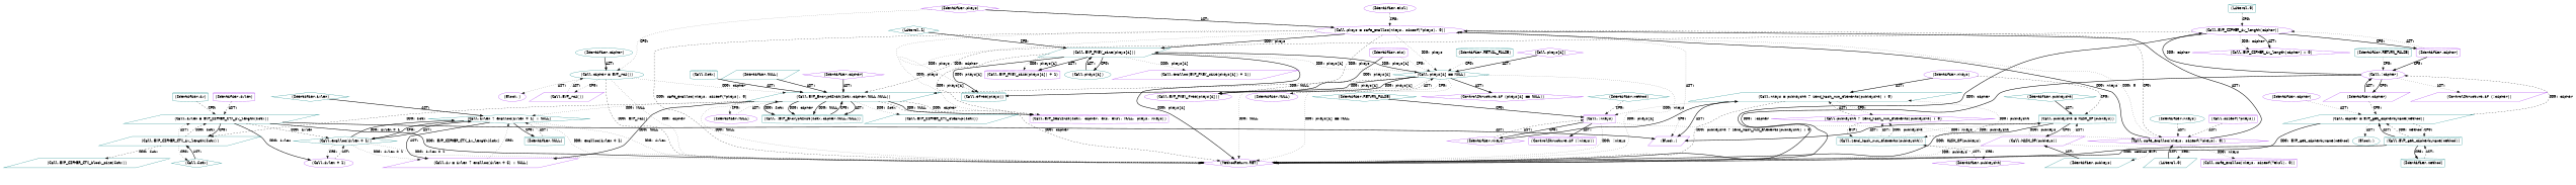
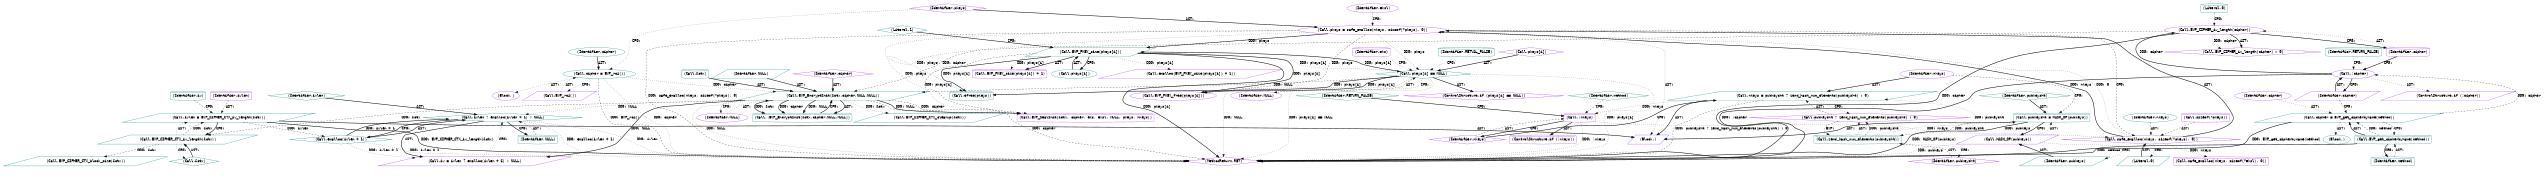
  digraph {
    fontname="DejaVu Sans Mono"
    node [color=teal fontname="DejaVu Sans Mono" shape=cylinder]
    edge [fontname="DejaVu Sans Mono" style=bold]
    n1 [label="(Call,ivlen ? emalloc(ivlen + 1) : NULL)" shape=diamond]
    n2 [label="(Call,emalloc(ivlen + 1))" shape=diamond]
    n3 [color=purple label="(MethodReturn,RET)" shape=diamond]
    n4 [label="(Identifier,NULL)"]
    n5 [color=purple label="(Call,iv = ivlen ? emalloc(ivlen + 6) : NULL)" shape=parallelogram]
-   n6 [color=purple label="(Call,ivlen + 1)" shape=ellipse]
    n7 [label="(Call,ivlen = EVP_CIPHER_CTX_iv_length(&ctx))" shape=parallelogram]
    n8 [label="(Call,EVP_CIPHER_CTX_iv_length(&ctx))" shape=parallelogram]
    n9 [color=purple label="(Block,)" shape=parallelogram]
    n10 [label="(Call,EVP_CIPHER_CTX_block_size(&ctx))" shape=parallelogram]
    n11 [label="(Call,&ctx)" shape=diamond]
    n12 [label="(Call,EVP_EncryptInit(&ctx,cipher,NULL,NULL))" shape=parallelogram]
    n13 [color=purple label="(Call,EVP_SealInit(&ctx, cipher, eks, eksl, NULL, pkeys, nkeys))"]
    n14 [color=purple label="(Identifier,NULL)" shape=ellipse]
    n15 [label="(Call,!EVP_EncryptInit(&ctx,cipher,NULL,NULL))"]
    n16 [label="(Call,EVP_CIPHER_CTX_cleanup(&ctx))" shape=parallelogram]
    n17 [label="(Call,cipher = EVP_rc4())" shape=ellipse]
    n18 [color=purple label="(Block,)" shape=ellipse]
    n19 [color=purple label="(Call,EVP_rc4())" shape=parallelogram]
    n20 [color=purple label="(Call,EVP_CIPHER_iv_length(cipher))" shape=ellipse]
    n21 [color=purple label="(Identifier,cipher)"]
    n22 [color=purple label="(Call,EVP_CIPHER_iv_length(cipher) > 0)" shape=diamond]
    n23 [color=purple label="(Call,!cipher)" shape=ellipse]
    n24 [color=purple label="(ControlStructure,if (!cipher))" shape=parallelogram]
    n25 [color=purple label="(Identifier,cipher)" shape=parallelogram]
    n26 [label="(Call,cipher = EVP_get_cipherbyname(method))" shape=parallelogram]
    n27 [label="(Call,EVP_get_cipherbyname(method))"]
    n28 [label="(Block,)" shape=ellipse]
    n29 [label="(Identifier,method)"]
    n30 [label="(Call,pkeys[i] == NULL)" shape=diamond]
    n31 [label="(Call,EVP_PKEY_size(pkeys[i]))" shape=parallelogram]
    n32 [color=purple label="(ControlStructure,if (pkeys[i] == NULL))" shape=diamond]
    n33 [label="(Call,efree(pkeys))"]
    n34 [color=purple label="(Identifier,NULL)" shape=ellipse]
    n35 [color=purple label="(Call,EVP_PKEY_free(pkeys[i]))" shape=ellipse]
    n36 [color=purple label="(Call,EVP_PKEY_size(pkeys[i]) + 1)"]
    n37 [label="(Call,pkeys[i])" shape=ellipse]
    n38 [color=purple label="(Call,emalloc(EVP_PKEY_size(pkeys[i]) + 1))" shape=parallelogram]
    n39 [color=purple label="(Call,pkeys = safe_emalloc(nkeys, sizeof(*pkeys), 0))" shape=ellipse]
    n40 [color=purple label="(Call,safe_emalloc(nkeys, sizeof(*pkeys), 0))" shape=diamond]
    n41 [label="(Literal,0)" shape=parallelogram]
    n42 [color=purple label="(Call,safe_emalloc(nkeys, sizeof(*eksl), 0))"]
    n43 [color=purple label="(Call,!nkeys)"]
    n44 [color=purple label="(Identifier,nkeys)" shape=diamond]
    n45 [color=purple label="(ControlStructure,if (!nkeys))"]
    n46 [label="(Call,nkeys = pubkeysht ? zend_hash_num_elements(pubkeysht) : 0)" shape=parallelogram]
    n47 [color=purple label="(Call,pubkeysht ? zend_hash_num_elements(pubkeysht) : 0)" shape=diamond]
    n48 [label="(Call,zend_hash_num_elements(pubkeysht))"]
    n49 [color=purple label="(Identifier,pubkeysht)" shape=diamond]
    n50 [label="(Call,pubkeysht = HASH_OF(pubkeys))"]
    n51 [color=purple label="(Call,HASH_OF(pubkeys))" shape=parallelogram]
    n52 [label="(Identifier,pubkeys)" shape=parallelogram]
    n53 [label="(Identifier,NULL)" shape=parallelogram]
    n54 [label="(Identifier,cipher)" shape=ellipse]
    n55 [color=purple label="(Identifier,ivlen)"]
    n56 [color=purple label="(Identifier,pkeys)" shape=diamond]
    n57 [label="(Identifier,RETURN_FALSE)" shape=diamond]
    n58 [color=purple label="(Identifier,nkeys)" shape=ellipse]
    n59 [label="(Identifier,iv)"]
    n60 [label="(Literal,0)"]
    n61 [label="(Identifier,ivlen)" shape=diamond]
    n62 [label="(Identifier,pubkeysht)" shape=diamond]
    n63 [label="(Literal,1)" shape=diamond]
    n64 [color=purple label="(Identifier,eks)"]
    n65 [label="(Identifier,method)" shape=diamond]
    n66 [color=purple label="(Identifier,cipher)" shape=ellipse]
    n67 [label="(Identifier,RETURN_FALSE)"]
    n68 [label="(Identifier,RETVAL_FALSE)"]
    n69 [color=purple label="(Call,pkeys[i])" shape=diamond]
    n70 [color=purple label="(Identifier,eksl)" shape=ellipse]
    n71 [color=purple label="(Identifier,cipher)" shape=diamond]
    n72 [label="(Identifier,nkeys)" shape=ellipse]
    n73 [label="(Call,&ctx)"]
    n74 [color=purple label="(Call,sizeof(*pkeys))"]
    n1 -> n2 [label="CFG: "]
    n1 -> n3 [label="DDG: ivlen" style=dotted]
    n1 -> n3 [label="DDG: emalloc(ivlen + 1)" style=dotted]
    n1 -> n4 [label="CFG: "]
    n1 -> n5 [label="AST: "]
    n2 -> n1 [label="AST: "]
    n2 -> n1 [label="DDG: ivlen + 1"]
    n2 -> n3 [label="DDG: ivlen + 1" style=dotted]
    n2 -> n5 [label="DDG: ivlen + 1" style=dotted]
-   n2 -> n6 [label="CFG: " style=dotted]
    n4 -> n1 [label="AST: " style=dashed]
    n5 -> n1 [label="CFG: " style=dotted]
-   n6 -> n2 [label="AST: " style=dashed]
    n7 -> n2 [label="DDG: ivlen" style=dashed]
    n7 -> n3 [label="DDG: EVP_CIPHER_CTX_iv_length(&ctx)"]
-   n7 -> n6 [label="DDG: ivlen"]
    n7 -> n8 [label="CFG: "]
    n7 -> n9 [label="AST: "]
    n8 -> n7 [label="AST: " style=dotted]
    n8 -> n7 [label="DDG: &ctx" style=dashed]
    n8 -> n10 [label="DDG: &ctx" style=dashed]
    n8 -> n11 [label="CFG: " style=dotted]
    n11 -> n8 [label="AST: "]
    n12 -> n1 [label="DDG: NULL" style=dotted]
    n12 -> n3 [label="DDG: NULL" style=dotted]
    n12 -> n3 [label="DDG: cipher" style=dashed]
    n12 -> n5 [label="DDG: NULL"]
    n12 -> n8 [label="DDG: &ctx" style=dashed]
    n12 -> n13 [label="DDG: cipher" style=dashed]
    n12 -> n13 [label="DDG: NULL"]
    n12 -> n14 [label="CFG: " style=dashed]
    n12 -> n15 [label="AST: "]
    n12 -> n15 [label="DDG: &ctx"]
    n12 -> n15 [label="DDG: cipher"]
    n12 -> n15 [label="DDG: NULL"]
    n12 -> n16 [label="DDG: &ctx" style=dotted]
    n14 -> n12 [label="AST: " style=dotted]
    n15 -> n12 [label="CFG: "]
    n17 -> n3 [label="DDG: cipher" style=dotted]
    n17 -> n3 [label="DDG: EVP_rc4()" style=dashed]
    n17 -> n12 [label="DDG: cipher" style=dotted]
    n17 -> n18 [label="AST: " style=dotted]
    n17 -> n19 [label="CFG: " style=dotted]
    n19 -> n17 [label="AST: " style=dotted]
    n20 -> n3 [label="DDG: cipher"]
    n20 -> n12 [label="DDG: cipher" style=dashed]
    n20 -> n21 [label="CFG: "]
    n20 -> n22 [label="AST: "]
    n20 -> n22 [label="DDG: cipher" style=dotted]
    n21 -> n20 [label="AST: " style=dotted]
    n21 -> n23 [label="CFG: "]
    n23 -> n3 [label="DDG: !cipher"]
    n23 -> n20 [label="DDG: cipher"]
    n23 -> n24 [label="AST: " style=dotted]
    n23 -> n25 [label="CFG: "]
    n25 -> n23 [label="AST: "]
    n25 -> n26 [label="CFG: " style=dashed]
    n26 -> n3 [label="DDG: EVP_get_cipherbyname(method)"]
    n26 -> n23 [label="DDG: cipher" style=dashed]
    n26 -> n27 [label="CFG: " style=dashed]
    n26 -> n28 [label="AST: " style=dotted]
    n27 -> n3 [label="DDG: method"]
    n27 -> n26 [label="AST: "]
    n27 -> n26 [label="DDG: method" style=dashed]
    n27 -> n29 [label="CFG: "]
    n29 -> n27 [label="AST: " style=dashed]
    n30 -> n3 [label="DDG: pkeys[i]" style=dotted]
    n30 -> n3 [label="DDG: NULL" style=dotted]
    n30 -> n3 [label="DDG: pkeys[i] == NULL" style=dotted]
    n30 -> n12 [label="DDG: NULL" style=dashed]
    n30 -> n31 [label="DDG: pkeys[i]"]
    n30 -> n32 [label="AST: "]
    n30 -> n33 [label="DDG: pkeys[i]"]
    n30 -> n34 [label="CFG: " style=dotted]
    n30 -> n35 [label="DDG: pkeys[i]"]
    n31 -> n3 [label="DDG: pkeys[i]"]
    n31 -> n13 [label="DDG: pkeys[i]" style=dashed]
    n31 -> n30 [label="DDG: pkeys[i]" style=dotted]
    n31 -> n33 [label="DDG: pkeys[i]"]
-   n64 -> n35 [label="DDG: pkeys[i]"]
+   n31 -> n35 [label="DDG: pkeys[i]"]
    n31 -> n36 [label="AST: "]
    n31 -> n36 [label="DDG: pkeys[i]" style=dotted]
    n31 -> n37 [label="CFG: "]
    n31 -> n38 [label="DDG: pkeys[i]" style=dotted]
    n34 -> n30 [label="AST: " style=dashed]
    n37 -> n31 [label="AST: "]
    n39 -> n3 [label="DDG: safe_emalloc(nkeys, sizeof(*pkeys), 0)" style=dashed]
    n39 -> n9 [label="AST: " style=dotted]
    n39 -> n13 [label="DDG: pkeys" style=dotted]
    n39 -> n30 [label="DDG: pkeys" style=dotted]
    n39 -> n31 [label="DDG: pkeys"]
    n39 -> n33 [label="DDG: pkeys" style=dotted]
    n39 -> n35 [label="DDG: pkeys" style=dashed]
    n39 -> n40 [label="CFG: " style=dashed]
    n40 -> n39 [label="AST: "]
    n40 -> n39 [label="DDG: nkeys"]
    n40 -> n39 [label="DDG: 0" style=dotted]
    n40 -> n41 [label="CFG: " style=dotted]
    n40 -> n42 [label="DDG: nkeys" style=dotted]
    n41 -> n40 [label="AST: "]
    n43 -> n3 [label="DDG: !nkeys" style=dotted]
    n43 -> n40 [label="DDG: nkeys" style=dotted]
    n43 -> n44 [label="CFG: "]
    n43 -> n45 [label="AST: "]
    n44 -> n43 [label="AST: " style=dashed]
    n44 -> n46 [label="CFG: "]
    n46 -> n3 [label="DDG: pubkeysht ? zend_hash_num_elements(pubkeysht) : 0" style=dashed]
    n46 -> n9 [label="AST: "]
    n46 -> n43 [label="DDG: nkeys" style=dotted]
    n46 -> n47 [label="CFG: " style=dotted]
    n47 -> n46 [label="AST: " style=dashed]
    n47 -> n48 [label="EVP: " style=dashed]
    n48 -> n46 [label="DDG: pubkeysht" style=dotted]
    n48 -> n47 [label="AST: " style=dotted]
    n48 -> n47 [label="DDG: pubkeysht" style=dashed]
    n48 -> n49 [label="CFG: " style=dotted]
    n49 -> n48 [label="AST: " style=dashed]
    n50 -> n3 [label="DDG: HASH_OF(pubkeys)"]
    n50 -> n9 [label="AST: "]
    n50 -> n48 [label="DDG: pubkeysht" style=dashed]
    n50 -> n51 [label="CFG: "]
    n51 -> n3 [label="DDG: pubkeys" style=dotted]
    n51 -> n50 [label="AST: " style=dotted]
    n51 -> n50 [label="DDG: pubkeys" style=dotted]
-   n51 -> n52 [label="EVP: " style=dotted]
+   n51 -> n52 [label="CFG: " style=dotted]
    n52 -> n51 [label="AST: "]
    n53 -> n12 [label="AST: "]
    n54 -> n17 [label="AST: "]
    n55 -> n7 [label="AST: " style=dashed]
    n56 -> n17 [label="CFG: " style=dotted]
    n56 -> n39 [label="AST: "]
    n57 -> n43 [label="CFG: "]
    n58 -> n46 [label="AST: "]
    n58 -> n50 [label="CFG: " style=dashed]
    n59 -> n7 [label="CFG: " style=dashed]
    n60 -> n20 [label="CFG: " style=dashed]
    n61 -> n1 [label="AST: "]
    n62 -> n50 [label="AST: "]
    n63 -> n31 [label="CFG: "]
    n64 -> n30 [label="CFG: " style=dotted]
    n65 -> n43 [label="CFG: " style=dashed]
    n66 -> n26 [label="AST: " style=dotted]
    n67 -> n23 [label="CFG: " style=dotted]
    n68 -> n30 [label="CFG: " style=dotted]
    n69 -> n30 [label="AST: "]
    n70 -> n39 [label="CFG: " style=dashed]
    n71 -> n12 [label="AST: "]
    n72 -> n40 [label="AST: " style=dashed]
    n73 -> n12 [label="AST: "]
    n74 -> n40 [label="AST: " style=dashed]
  }
